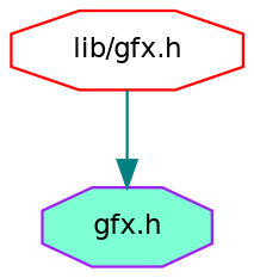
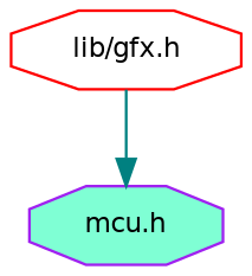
  digraph {
    node [fontname=Helvetica fontsize=10 shape=octagon style=filled]
    n1 [color=red fillcolor=white fontcolor=black height=0.2 label="lib/gfx.h" width=0.4]
-   n2 [color=purple fillcolor=aquamarine height=0.2 label="gfx.h" width=0.4]
+   n2 [color=purple fillcolor=aquamarine height=0.2 label="mcu.h" width=0.4]
    n1 -> n2 [color=teal fontname=Helvetica fontsize=10 labelfontname=Helvetica labelfontsize=10 style=solid]
  }
